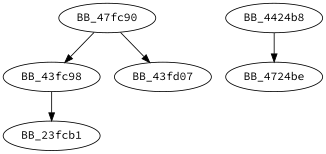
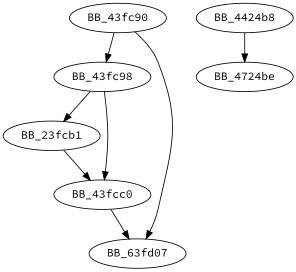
  digraph {
    fontname="Source Code Pro"
    node [fontname="Source Code Pro"]
    edge [fontname="Source Code Pro"]
    n1 [label=BB_43fc98]
-   BB_43fc90 [label=BB_47fc90]
-   BB_43fd07
+   BB_43fc90
+   BB_43fd07 [label=BB_63fd07]
    n4 [label=BB_23fcb1]
+   BB_43fcc0
    n6 [label=BB_4724be]
    BB_4424b8
    n1 -> n4
+   n1 -> BB_43fcc0
    BB_43fc90 -> n1
    BB_43fc90 -> BB_43fd07
+   n4 -> BB_43fcc0
+   BB_43fcc0 -> BB_43fd07
    BB_4424b8 -> n6
  }
